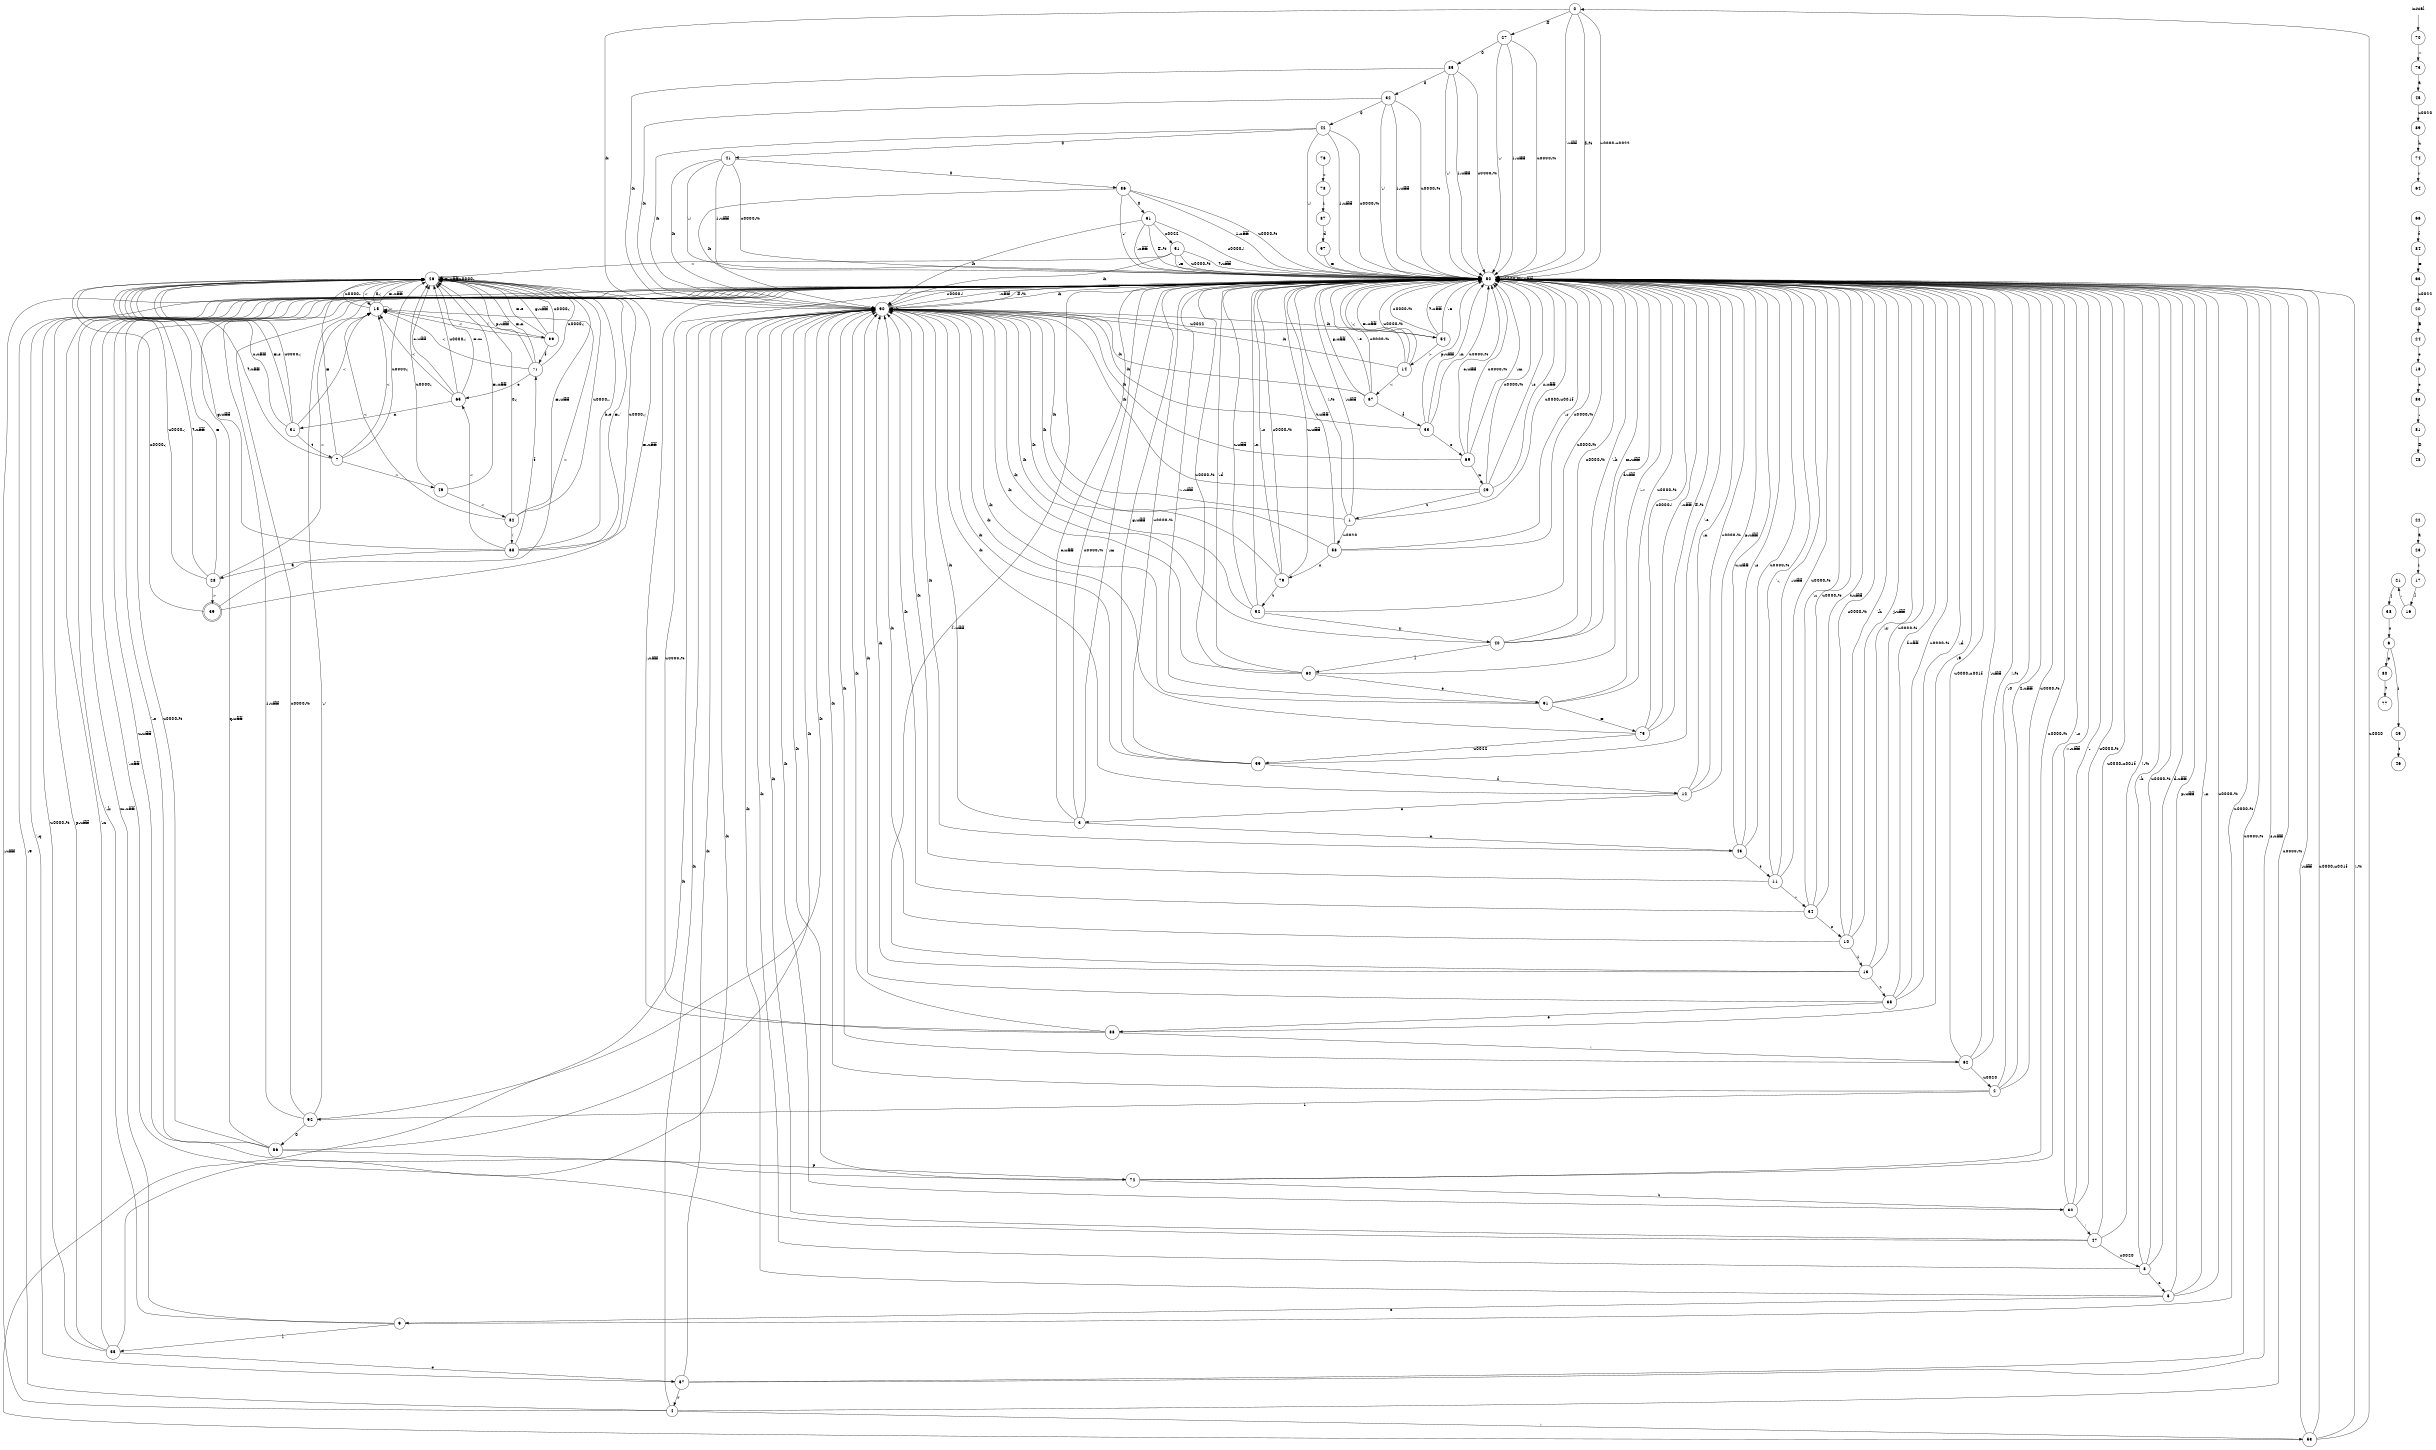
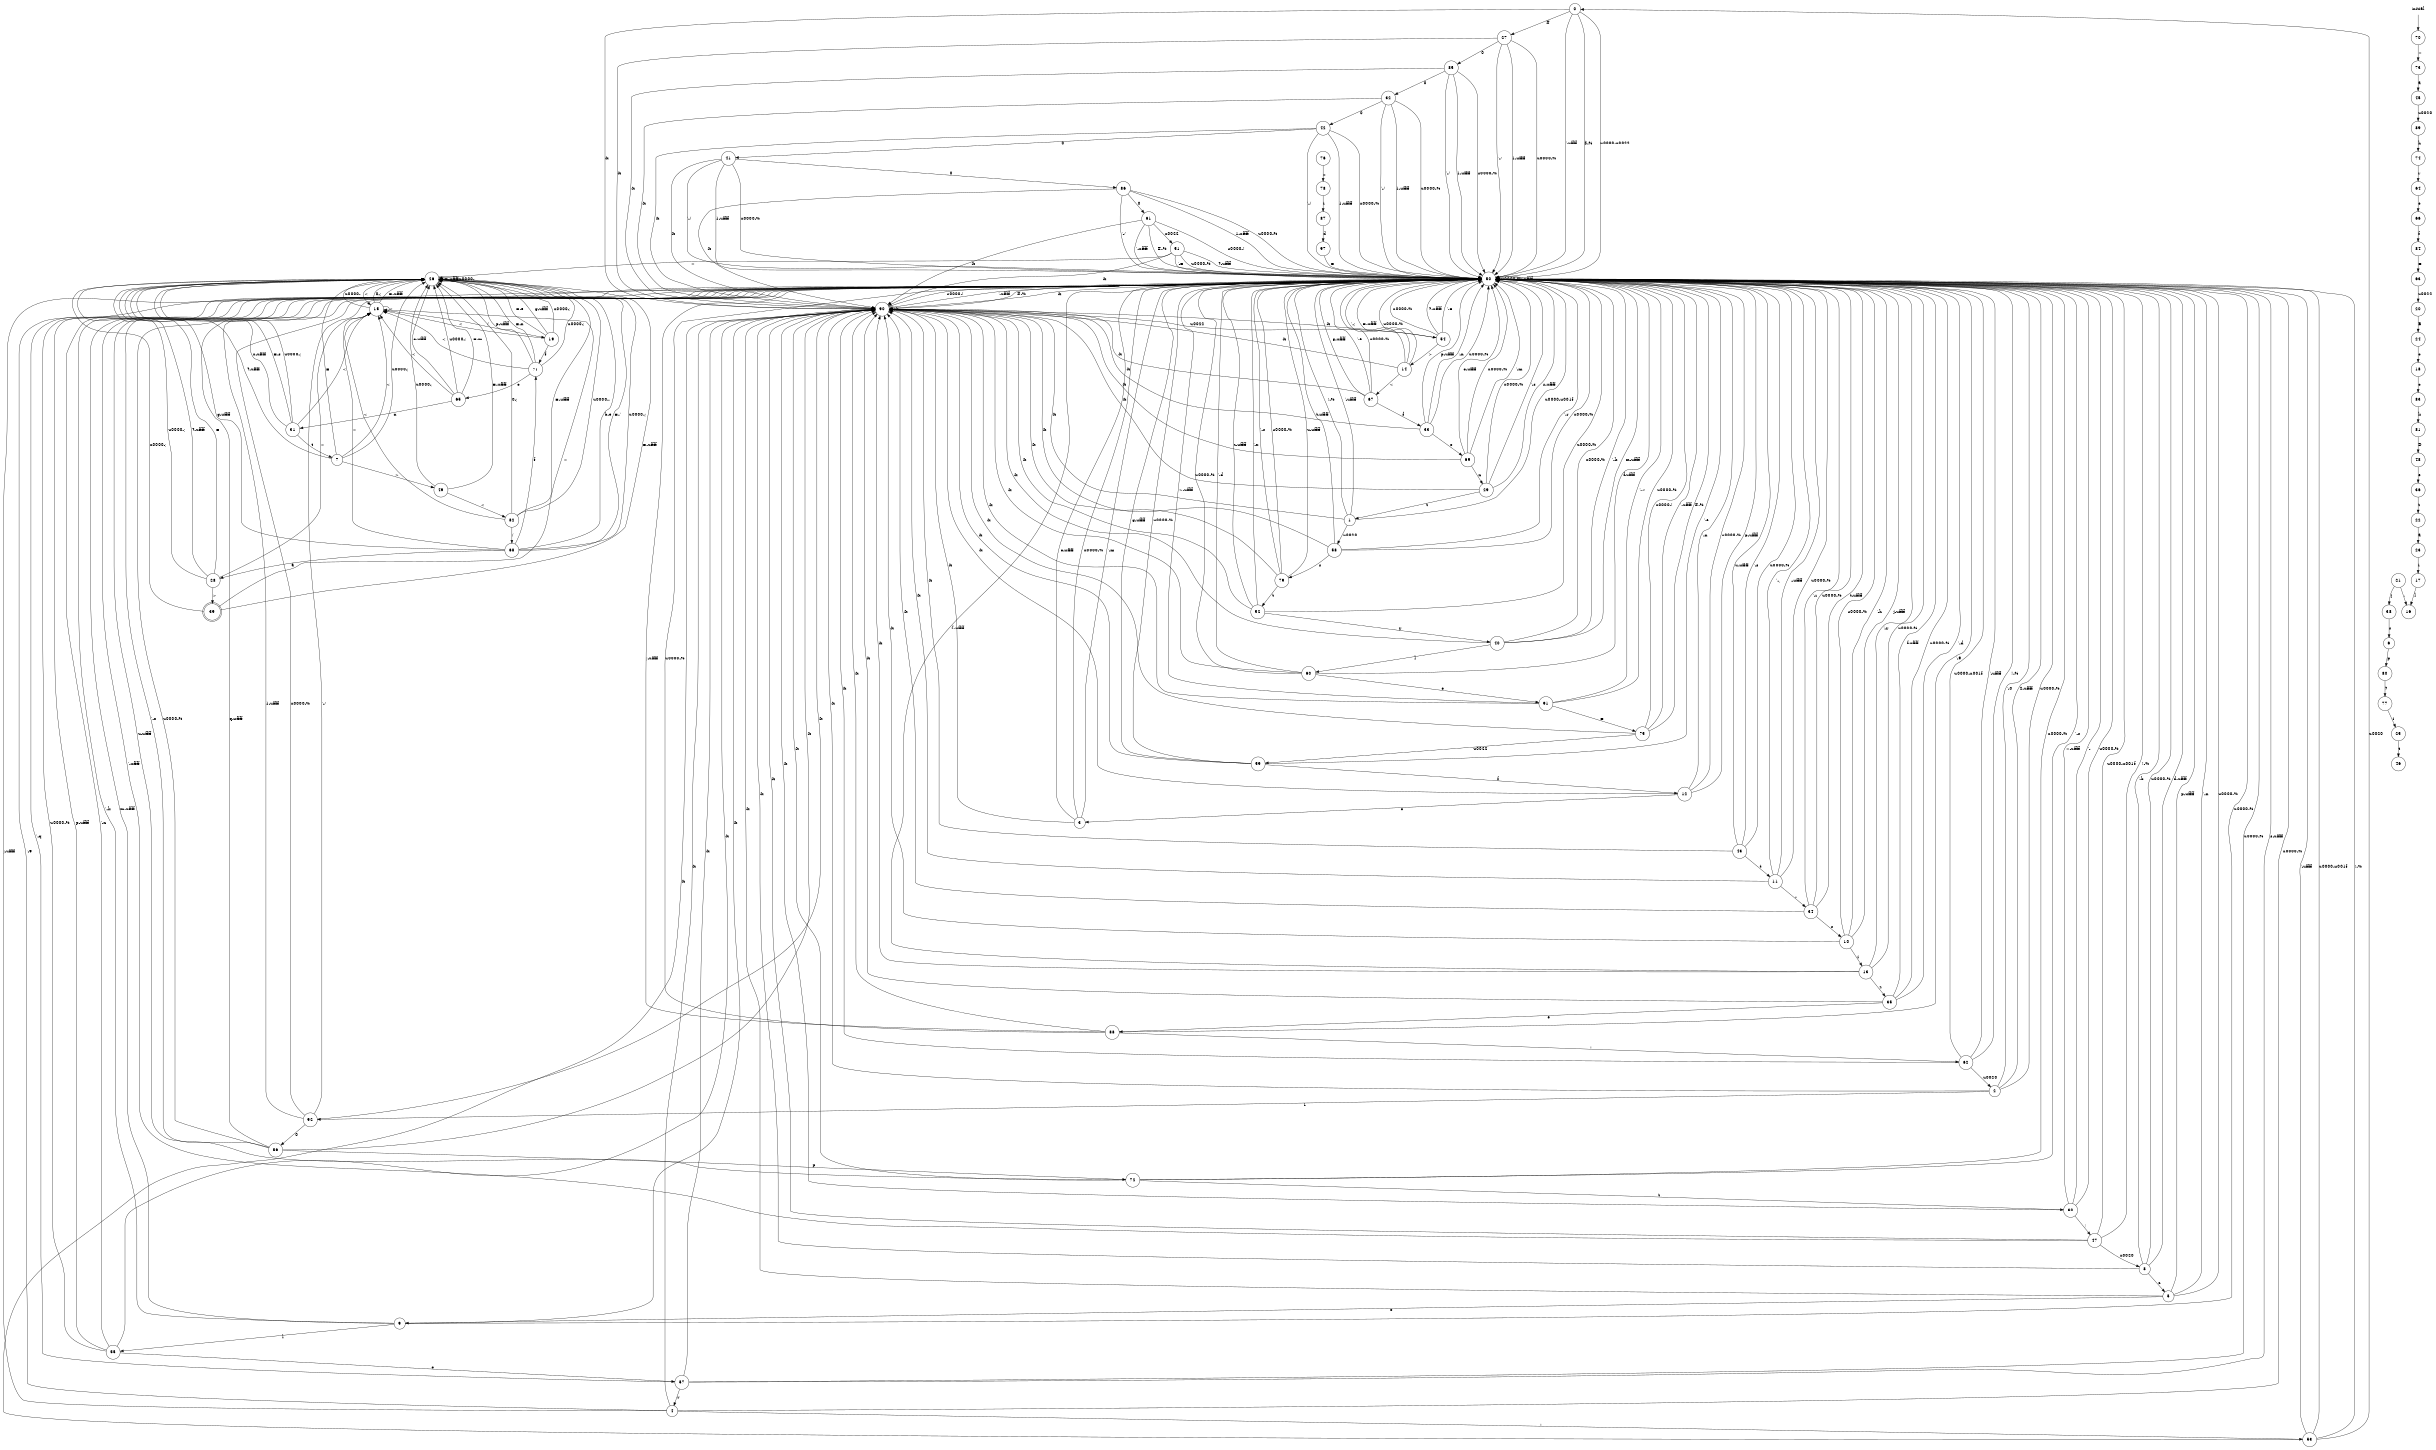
  digraph {
    rankdir=TB
    node [shape=circle]
    0
    50
    90
    27
    54
    85
    14
    32
    1
    58
    79
    52
    2
    92
    56
    72
    3
    43
    11
    34
    4
    53
    5
    9
    55
    57
    6
    80
    77
    25
    7
    26
    49
    15
    82
-   19 [label=99]
+   19
    68
    71
    8
    10
    13
    35
    88
    12
    62
    67
    33
    69
    65
    16
    21
    38
    17
    18
    83
    81
    48
    31
    20
    24
    22
    23
    46
    42
    28
    39 [shape=doublecircle]
    29
    30
    47
    41
    86
+   36
    n73 [label=97]
    40
    60
    91
    75
    61
    51
    76
    78
    87
    45
    89
    74
    64
    59
    63
    66
    84
    70
    73
    initial [shape=plaintext]
    0 -> 50 [label="\u0000-\u0022"]
    0 -> 50 [label="'-\uffff"]
    0 -> 50 [label="$-%"]
    0 -> 90 [label="&"]
    0 -> 27 [label="#"]
    50 -> 50 [label="\u0000-%"]
    50 -> 50 [label="'-\uffff"]
    50 -> 90 [label="&"]
    90 -> 50 [label="\u0000-!"]
    90 -> 50 [label="'-\uffff"]
    90 -> 50 [label="#-%"]
    90 -> 90 [label="&"]
    90 -> 54 [label="\u0022"]
    27 -> 50 [label="'-/"]
    27 -> 50 [label="1-\uffff"]
    27 -> 50 [label="\u0000-%"]
+   27 -> 90 [label="&"]
    27 -> 85 [label=0]
    54 -> 50 [label="'-="]
    54 -> 50 [label="\u0000-%"]
    54 -> 50 [label="?-\uffff"]
    54 -> 90 [label="&"]
    54 -> 14 [label=">"]
    85 -> 50 [label="'-/"]
    85 -> 50 [label="1-\uffff"]
    85 -> 50 [label="\u0000-%"]
    85 -> 90 [label="&"]
    85 -> 32 [label=0]
    14 -> 50 [label="'-;"]
    14 -> 50 [label="=-\uffff"]
    14 -> 50 [label="\u0000-%"]
    14 -> 90 [label="&"]
    14 -> 67 [label="<"]
    32 -> 50 [label="'-/"]
    32 -> 50 [label="1-\uffff"]
    32 -> 50 [label="\u0000-%"]
    32 -> 90 [label="&"]
    32 -> 42 [label=0]
    1 -> 50 [label="\u0000-\u001f"]
    1 -> 50 [label="!-%"]
    1 -> 50 [label="'-\uffff"]
    1 -> 90 [label="&"]
    1 -> 58 [label="\u0020"]
    58 -> 50 [label="t-\uffff"]
    58 -> 50 [label="\u0000-%"]
    58 -> 50 [label="'-r"]
    58 -> 90 [label="&"]
    58 -> 79 [label=s]
    79 -> 50 [label="\u0000-%"]
    79 -> 50 [label="u-\uffff"]
    79 -> 50 [label="'-s"]
    79 -> 90 [label="&"]
    79 -> 52 [label=t]
    52 -> 50 [label="\u0000-%"]
    52 -> 50 [label="z-\uffff"]
    52 -> 50 [label="'-x"]
    52 -> 90 [label="&"]
    52 -> 40 [label=y]
    2 -> 50 [label="'-0"]
    2 -> 50 [label="2-\uffff"]
    2 -> 50 [label="\u0000-%"]
    2 -> 90 [label="&"]
    2 -> 92 [label=1]
    92 -> 50 [label="'-/"]
    92 -> 50 [label="1-\uffff"]
    92 -> 50 [label="\u0000-%"]
    92 -> 90 [label="&"]
    92 -> 56 [label=0]
    56 -> 50 [label="q-\uffff"]
    56 -> 50 [label="'-o"]
    56 -> 50 [label="\u0000-%"]
    56 -> 90 [label="&"]
    56 -> 72 [label=p]
    72 -> 50 [label="\u0000-%"]
    72 -> 50 [label="u-\uffff"]
    72 -> 50 [label="'-s"]
    72 -> 90 [label="&"]
    72 -> 30 [label=t]
    3 -> 50 [label="o-\uffff"]
    3 -> 50 [label="\u0000-%"]
    3 -> 50 [label="'-m"]
    3 -> 90 [label="&"]
-   3 -> 43 [label=n]
    43 -> 50 [label="\u0000-%"]
    43 -> 50 [label="u-\uffff"]
    43 -> 50 [label="'-s"]
    43 -> 90 [label="&"]
    43 -> 11 [label=t]
    11 -> 50 [label="\u0000-%"]
    11 -> 50 [label="'-,"]
    11 -> 50 [label=".-\uffff"]
    11 -> 90 [label="&"]
    11 -> 34 [label="-"]
    34 -> 50 [label="t-\uffff"]
    34 -> 50 [label="\u0000-%"]
    34 -> 50 [label="'-r"]
    34 -> 90 [label="&"]
    34 -> 10 [label=s]
    4 -> 50 [label=";-\uffff"]
    4 -> 50 [label="'-9"]
    4 -> 50 [label="\u0000-%"]
    4 -> 90 [label="&"]
    4 -> 53 [label=":"]
    53 -> 0 [label="\u0020"]
    53 -> 50 [label="\u0000-\u001f"]
    53 -> 50 [label="!-%"]
    53 -> 50 [label="'-\uffff"]
    53 -> 90 [label="&"]
    5 -> 50 [label="p-\uffff"]
    5 -> 50 [label="'-n"]
    5 -> 50 [label="\u0000-%"]
    5 -> 90 [label="&"]
    5 -> 9 [label=o]
    9 -> 50 [label="'-k"]
    9 -> 50 [label="m-\uffff"]
    9 -> 50 [label="\u0000-%"]
+   9 -> 90 [label="&"]
    9 -> 55 [label=l]
    55 -> 50 [label="p-\uffff"]
    55 -> 50 [label="'-n"]
    55 -> 50 [label="\u0000-%"]
    55 -> 90 [label="&"]
    55 -> 57 [label=o]
    57 -> 50 [label="'-q"]
    57 -> 50 [label="\u0000-%"]
    57 -> 50 [label="s-\uffff"]
    57 -> 90 [label="&"]
    57 -> 4 [label=r]
    6 -> 80 [label=p]
    80 -> 77 [label="?"]
-   6 -> 25 [label=i]
+   77 -> 25 [label=i]
    25 -> 46 [label=t]
    7 -> 26 [label="="]
    7 -> 26 [label="\u0000-;"]
    7 -> 26 [label="?-\uffff"]
    7 -> 49 [label=">"]
    7 -> 15 [label="<"]
    26 -> 26 [label="=-\uffff"]
    26 -> 26 [label="\u0000-;"]
    26 -> 15 [label="<"]
    49 -> 26 [label="=-\uffff"]
    49 -> 26 [label="\u0000-;"]
    49 -> 82 [label="<"]
    15 -> 26 [label="0-;"]
    15 -> 26 [label="=-\uffff"]
    15 -> 26 [label="\u0000-."]
    15 -> 15 [label="<"]
    15 -> 19 [label="/"]
    82 -> 26 [label="0-;"]
    82 -> 26 [label="=-\uffff"]
    82 -> 26 [label="\u0000-."]
    82 -> 15 [label="<"]
    82 -> 68 [label="/"]
    19 -> 26 [label="=-e"]
    19 -> 26 [label="g-\uffff"]
    19 -> 26 [label="\u0000-;"]
    19 -> 15 [label="<"]
    19 -> 71 [label=f]
    68 -> 26 [label="=-`"]
    68 -> 26 [label="g-\uffff"]
    68 -> 26 [label="\u0000-;"]
    68 -> 26 [label="b-e"]
-   68 -> 65 [label="<"]
+   68 -> 15 [label="<"]
    68 -> 71 [label=f]
    68 -> 28 [label=a]
    71 -> 26 [label="p-\uffff"]
    71 -> 26 [label="=-n"]
    71 -> 26 [label="\u0000-;"]
    71 -> 15 [label="<"]
    71 -> 65 [label=o]
    8 -> 50 [label="'-b"]
    8 -> 50 [label="\u0000-%"]
    8 -> 50 [label="d-\uffff"]
    8 -> 90 [label="&"]
    8 -> 5 [label=c]
    10 -> 50 [label="\u0000-%"]
    10 -> 50 [label="'-h"]
    10 -> 50 [label="j-\uffff"]
    10 -> 90 [label="&"]
    10 -> 13 [label=i]
    13 -> 50 [label="'-y"]
    13 -> 50 [label="\u0000-%"]
    13 -> 50 [label="{-\uffff"]
    13 -> 90 [label="&"]
    13 -> 35 [label=z]
    35 -> 50 [label="f-\uffff"]
    35 -> 50 [label="\u0000-%"]
    35 -> 50 [label="'-d"]
    35 -> 90 [label="&"]
    35 -> 88 [label=e]
    88 -> 50 [label=";-\uffff"]
    88 -> 50 [label="'-9"]
    88 -> 50 [label="\u0000-%"]
    88 -> 90 [label="&"]
    88 -> 62 [label=":"]
    12 -> 50 [label="p-\uffff"]
    12 -> 50 [label="'-n"]
    12 -> 50 [label="\u0000-%"]
    12 -> 90 [label="&"]
    12 -> 3 [label=o]
    62 -> 50 [label="\u0000-\u001f"]
    62 -> 50 [label="!-%"]
    62 -> 50 [label="'-\uffff"]
    62 -> 90 [label="&"]
    62 -> 2 [label="\u0020"]
    67 -> 50 [label="g-\uffff"]
    67 -> 50 [label="'-e"]
    67 -> 50 [label="\u0000-%"]
    67 -> 90 [label="&"]
    67 -> 33 [label=f]
    33 -> 50 [label="p-\uffff"]
    33 -> 50 [label="'-n"]
    33 -> 50 [label="\u0000-%"]
    33 -> 90 [label="&"]
    33 -> 69 [label=o]
    69 -> 50 [label="o-\uffff"]
    69 -> 50 [label="\u0000-%"]
    69 -> 50 [label="'-m"]
    69 -> 90 [label="&"]
    69 -> 29 [label=n]
    65 -> 26 [label="o-\uffff"]
    65 -> 26 [label="\u0000-;"]
    65 -> 26 [label="=-m"]
    65 -> 15 [label="<"]
    65 -> 31 [label=n]
-   16 -> 21 [label="."]
+   21 -> 16 [label="."]
    21 -> 38 [label=j]
    38 -> 6 [label=s]
    17 -> 16 [label=l]
    18 -> 83 [label=o]
-   83 -> 81 [label="-"]
+   83 -> 81 [label=k]
    81 -> 48 [label=D]
+   48 -> 36 [label=e]
    31 -> 7 [label=t]
    31 -> 26 [label="u-\uffff"]
    31 -> 26 [label="\u0000-;"]
    31 -> 26 [label="=-s"]
    31 -> 15 [label="<"]
    20 -> 24 [label=B]
    24 -> 18 [label=o]
    22 -> 23 [label=a]
    23 -> 17 [label=i]
    42 -> 50 [label="'-/"]
    42 -> 50 [label="1-\uffff"]
    42 -> 50 [label="\u0000-%"]
    42 -> 90 [label="&"]
    42 -> 41 [label=0]
    28 -> 26 [label="="]
    28 -> 26 [label="\u0000-;"]
    28 -> 26 [label="?-\uffff"]
    28 -> 15 [label="<"]
    28 -> 39 [label=">"]
    39 -> 26 [label="=-\uffff"]
    39 -> 26 [label="\u0000-;"]
    39 -> 15 [label="<"]
    29 -> 50 [label="\u0000-%"]
    29 -> 50 [label="u-\uffff"]
    29 -> 50 [label="'-s"]
    29 -> 90 [label="&"]
    29 -> 1 [label=t]
    30 -> 50 [label="<-\uffff"]
    30 -> 50 [label="'-:"]
    30 -> 50 [label="\u0000-%"]
    30 -> 90 [label="&"]
    30 -> 47 [label=";"]
    47 -> 50 [label="\u0000-\u001f"]
    47 -> 50 [label="!-%"]
    47 -> 50 [label="'-\uffff"]
    47 -> 90 [label="&"]
    47 -> 8 [label="\u0020"]
    41 -> 50 [label="'-/"]
    41 -> 50 [label="1-\uffff"]
    41 -> 50 [label="\u0000-%"]
    41 -> 90 [label="&"]
    41 -> 86 [label=0]
    86 -> 50 [label="'-/"]
    86 -> 50 [label="1-\uffff"]
    86 -> 50 [label="\u0000-%"]
    86 -> 90 [label="&"]
    86 -> 61 [label=0]
+   36 -> 22 [label=t]
    n73 -> 50 [label="="]
    40 -> 50 [label="'-k"]
    40 -> 50 [label="m-\uffff"]
    40 -> 50 [label="\u0000-%"]
    40 -> 90 [label="&"]
    40 -> 60 [label=l]
    60 -> 50 [label="f-\uffff"]
    60 -> 50 [label="\u0000-%"]
    60 -> 50 [label="'-d"]
    60 -> 90 [label="&"]
    60 -> 91 [label=e]
    91 -> 50 [label="'-<"]
    91 -> 50 [label="\u0000-%"]
    91 -> 50 [label=">-\uffff"]
    91 -> 90 [label="&"]
    91 -> 75 [label="="]
    75 -> 50 [label="\u0000-!"]
    75 -> 50 [label="'-\uffff"]
    75 -> 50 [label="#-%"]
    75 -> 90 [label="&"]
    75 -> 59 [label="\u0022"]
    61 -> 50 [label="\u0000-!"]
    61 -> 50 [label="'-\uffff"]
    61 -> 50 [label="#-%"]
    61 -> 90 [label="&"]
    61 -> 51 [label="\u0022"]
    51 -> 50 [label="'-="]
    51 -> 50 [label="\u0000-%"]
    51 -> 50 [label="?-\uffff"]
    51 -> 90 [label="&"]
    51 -> 26 [label=">"]
    76 -> 78 [label=_]
    78 -> 87 [label=i]
    87 -> n73 [label=d]
    45 -> 89 [label="\u0020"]
    89 -> 74 [label=h]
    74 -> 64 [label=r]
+   64 -> 66 [label=e]
    59 -> 50 [label="g-\uffff"]
    59 -> 50 [label="'-e"]
    59 -> 50 [label="\u0000-%"]
    59 -> 90 [label="&"]
    59 -> 12 [label=f]
    63 -> 20 [label="\u0022"]
    66 -> 84 [label=f]
    84 -> 63 [label="="]
    70 -> 73 [label="<"]
    73 -> 45 [label=a]
    initial -> 70
  }
